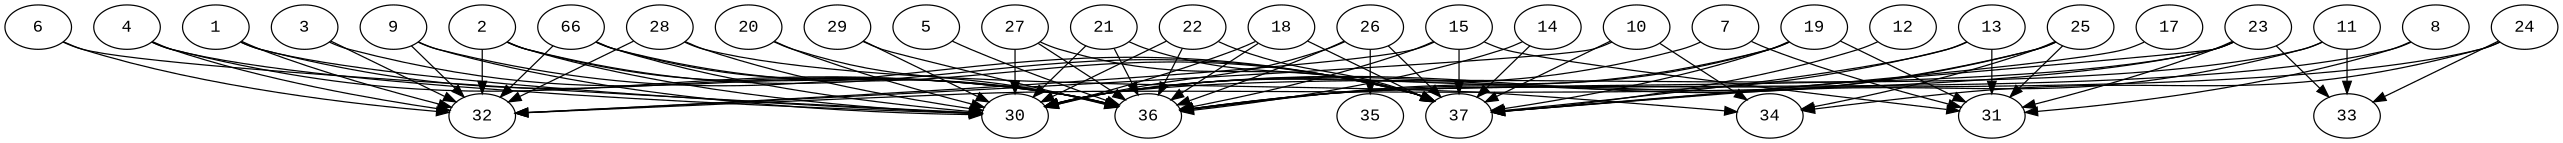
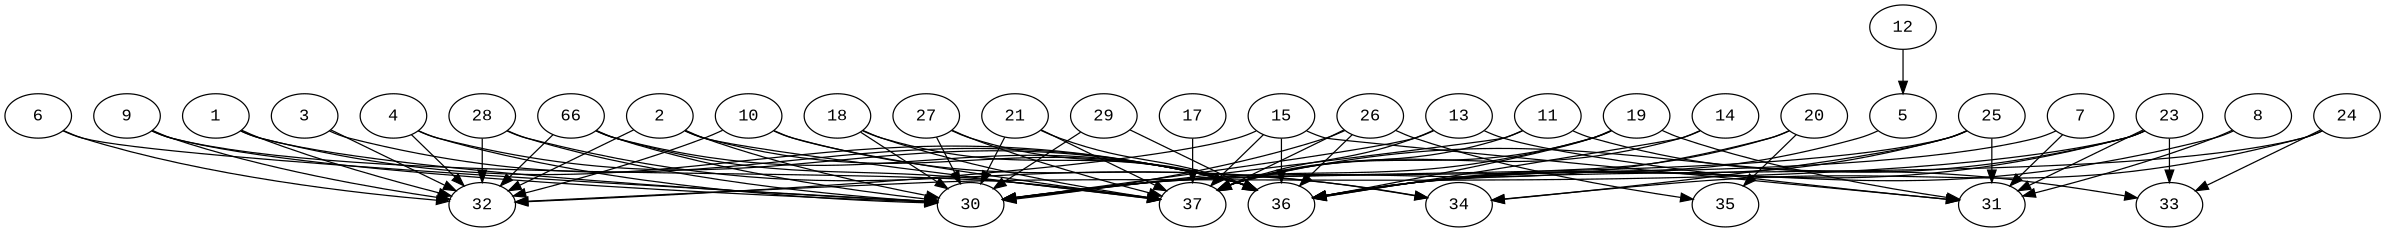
  digraph {
    fontname="Liberation Mono"
    node [alpha=0.15 fontname="Liberation Mono"]
    edge [fontname="Liberation Mono"]
    1 [alpha=0.17 expect_size=8236018394277429]
    30 [alpha=0.05 expect_size=297229252661233728]
    32 [alpha=0.06 expect_size=223695502538973380608]
    36 [alpha=0.07 expect_size=9793427674751794]
    2 [alpha=0.02 expect_size=59225317490852626432]
    37 [alpha=0.05 expect_size=342672559646441472000]
    3 [alpha=0.08 expect_size=110879881289397174272]
    4 [alpha=0.16 expect_size=314385507469095872]
    5 [alpha=0.17 expect_size=353777335552837312]
    6 [alpha=0.16 expect_size=3354354108978740]
    7 [alpha=0.05 expect_size=3118626331753515]
    31 [alpha=0.09 expect_size=2253079489832586240]
    8 [expect_size=25849845898924785664]
    9 [alpha=0.10 expect_size=57750788746390408]
    10 [alpha=0.16 expect_size=12800319368567876]
    34 [alpha=0.04 expect_size=77635738780091424]
    11 [alpha=0.02 expect_size=507319458464431296]
    33 [alpha=0.07 expect_size=10947939684515434]
    12 [alpha=0.04 expect_size=13148845458203554]
    13 [alpha=0.02 expect_size=533014711141255872512]
    14 [alpha=0.16 expect_size=248236342906335232]
    15 [alpha=0.18 expect_size=942401259183343140864]
    n23 [alpha=0.10 expect_size=203118973270725024 label=66]
    17 [alpha=0.06 expect_size=788834672901538560]
    18 [alpha=0.11 expect_size=36771098985252264]
    19 [alpha=0.08 expect_size=1466554439457694547968]
    20 [alpha=0.06 expect_size=985461897314076459008]
    35 [alpha=0.13 expect_size=84421534287773568]
    21 [alpha=0.01 expect_size=1063748087937236992000]
-   22 [alpha=0.02 expect_size=148598024979303366656]
    23 [expect_size=807959490189255552]
    24 [alpha=0.07 expect_size=808199585129735808]
    25 [expect_size=19932514941671576]
    26 [alpha=0.14 expect_size=2016778850510193408]
    27 [expect_size=437063502966229]
    28 [alpha=0.03 expect_size=218967186242852093952]
    29 [expect_size=7577858104101626]
    1 -> 30
    1 -> 32
    1 -> 36
    2 -> 30
    2 -> 32
    2 -> 36
    2 -> 37
    3 -> 32
    3 -> 36
    4 -> 30
    4 -> 32
    4 -> 36
    5 -> 36
    6 -> 30
    6 -> 32
    7 -> 30
    7 -> 31
    8 -> 36
    8 -> 31
    9 -> 30
    9 -> 32
    9 -> 37
    10 -> 32
    10 -> 37
    10 -> 34
    11 -> 30
    11 -> 37
    11 -> 33
-   12 -> 37
+   12 -> 5
    13 -> 30
    13 -> 37
    13 -> 31
    14 -> 36
    14 -> 37
    15 -> 32
    15 -> 36
    15 -> 37
    15 -> 31
    n23 -> 30
    n23 -> 32
    n23 -> 36
    n23 -> 37
    17 -> 37
    18 -> 30
    18 -> 36
    18 -> 37
    19 -> 30
    19 -> 36
    19 -> 37
    19 -> 31
    20 -> 30
    20 -> 36
+   20 -> 35
    21 -> 30
    21 -> 36
    21 -> 37
-   22 -> 30
-   22 -> 36
-   22 -> 37
    23 -> 32
    23 -> 36
    23 -> 37
    23 -> 31
    23 -> 33
    24 -> 36
    24 -> 34
    24 -> 33
    25 -> 30
    25 -> 36
    25 -> 31
    25 -> 34
    26 -> 30
    26 -> 36
    26 -> 37
    26 -> 35
    27 -> 30
    27 -> 36
    27 -> 37
    28 -> 30
    28 -> 32
    28 -> 34
    29 -> 30
    29 -> 36
  }
